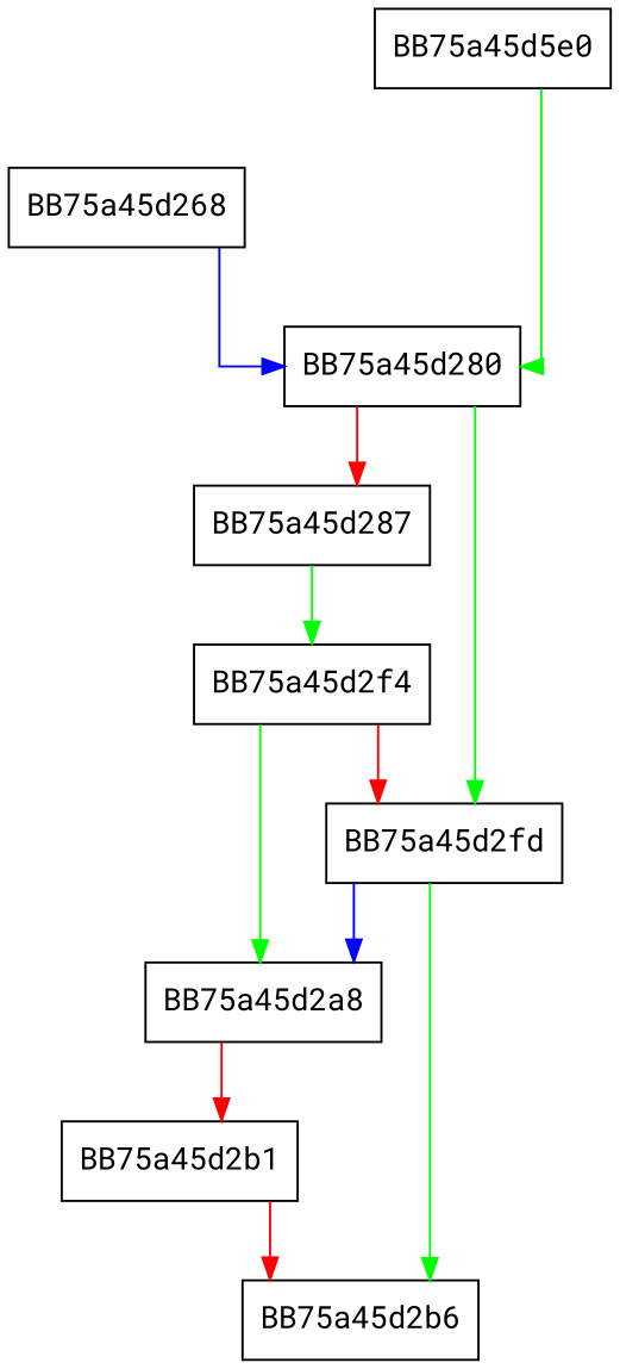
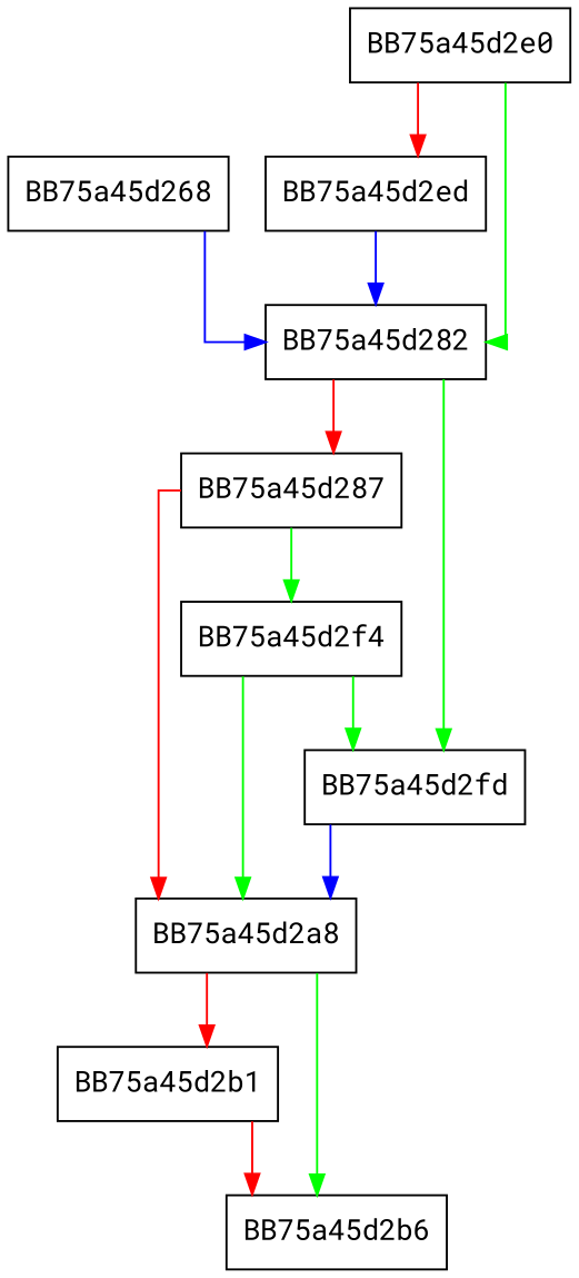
  digraph {
    fontname="Roboto Mono"
    splines=ortho
    node [fontname="Roboto Mono" shape=box]
    edge [color=red fontname="Roboto Mono"]
    BB75a45d268
-   BB75a45d282 [label=BB75a45d280]
+   BB75a45d282
    BB75a45d287
    BB75a45d2fd
-   BB75a45d2e0 [label=BB75a45d5e0]
+   BB75a45d2e0
+   BB75a45d2ed
    BB75a45d2f4
    BB75a45d2a8
    BB75a45d2b6
    BB75a45d2b1
    BB75a45d268 -> BB75a45d282 [color=blue]
    BB75a45d282 -> BB75a45d287
    BB75a45d282 -> BB75a45d2fd [color=green]
    BB75a45d287 -> BB75a45d2f4 [color=green]
+   BB75a45d287 -> BB75a45d2a8
    BB75a45d2fd -> BB75a45d2a8 [color=blue]
    BB75a45d2e0 -> BB75a45d282 [color=green]
-   BB75a45d2f4 -> BB75a45d2fd
+   BB75a45d2e0 -> BB75a45d2ed
+   BB75a45d2ed -> BB75a45d282 [color=blue]
+   BB75a45d2f4 -> BB75a45d2fd [color=green]
    BB75a45d2f4 -> BB75a45d2a8 [color=green]
-   BB75a45d2fd -> BB75a45d2b6 [color=green]
+   BB75a45d2a8 -> BB75a45d2b6 [color=green]
    BB75a45d2a8 -> BB75a45d2b1
    BB75a45d2b1 -> BB75a45d2b6
  }
